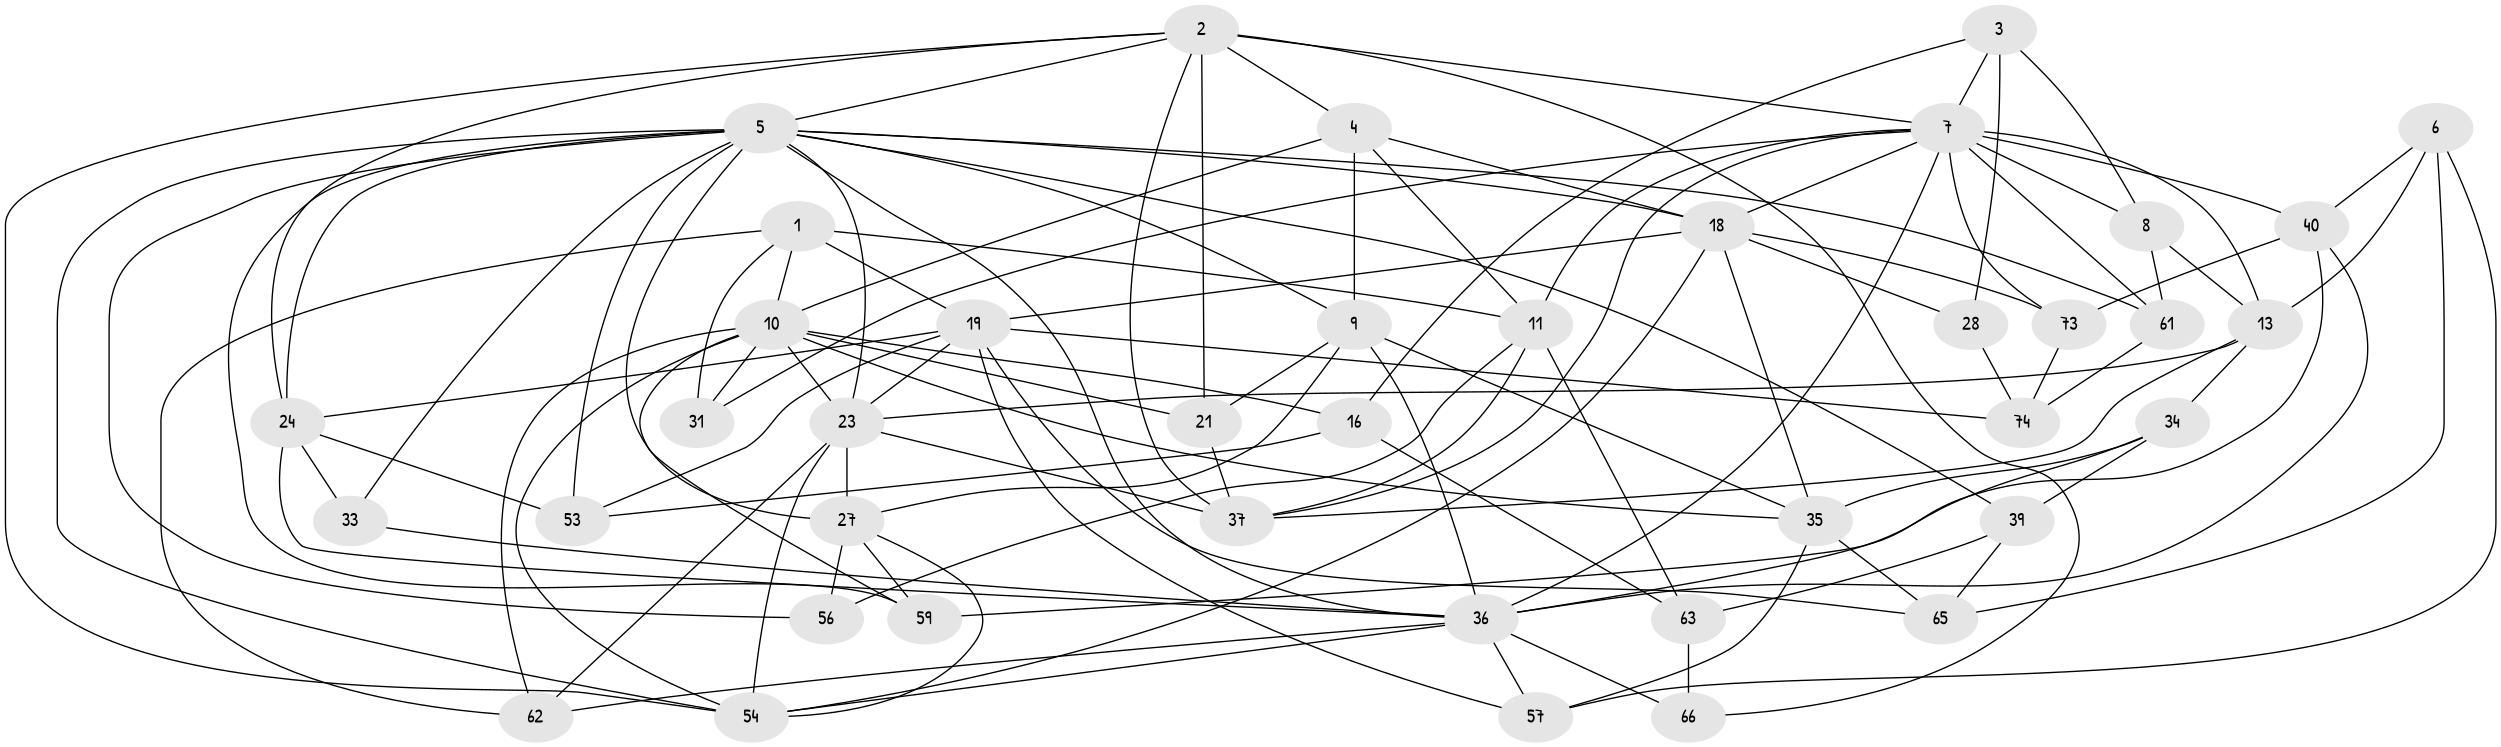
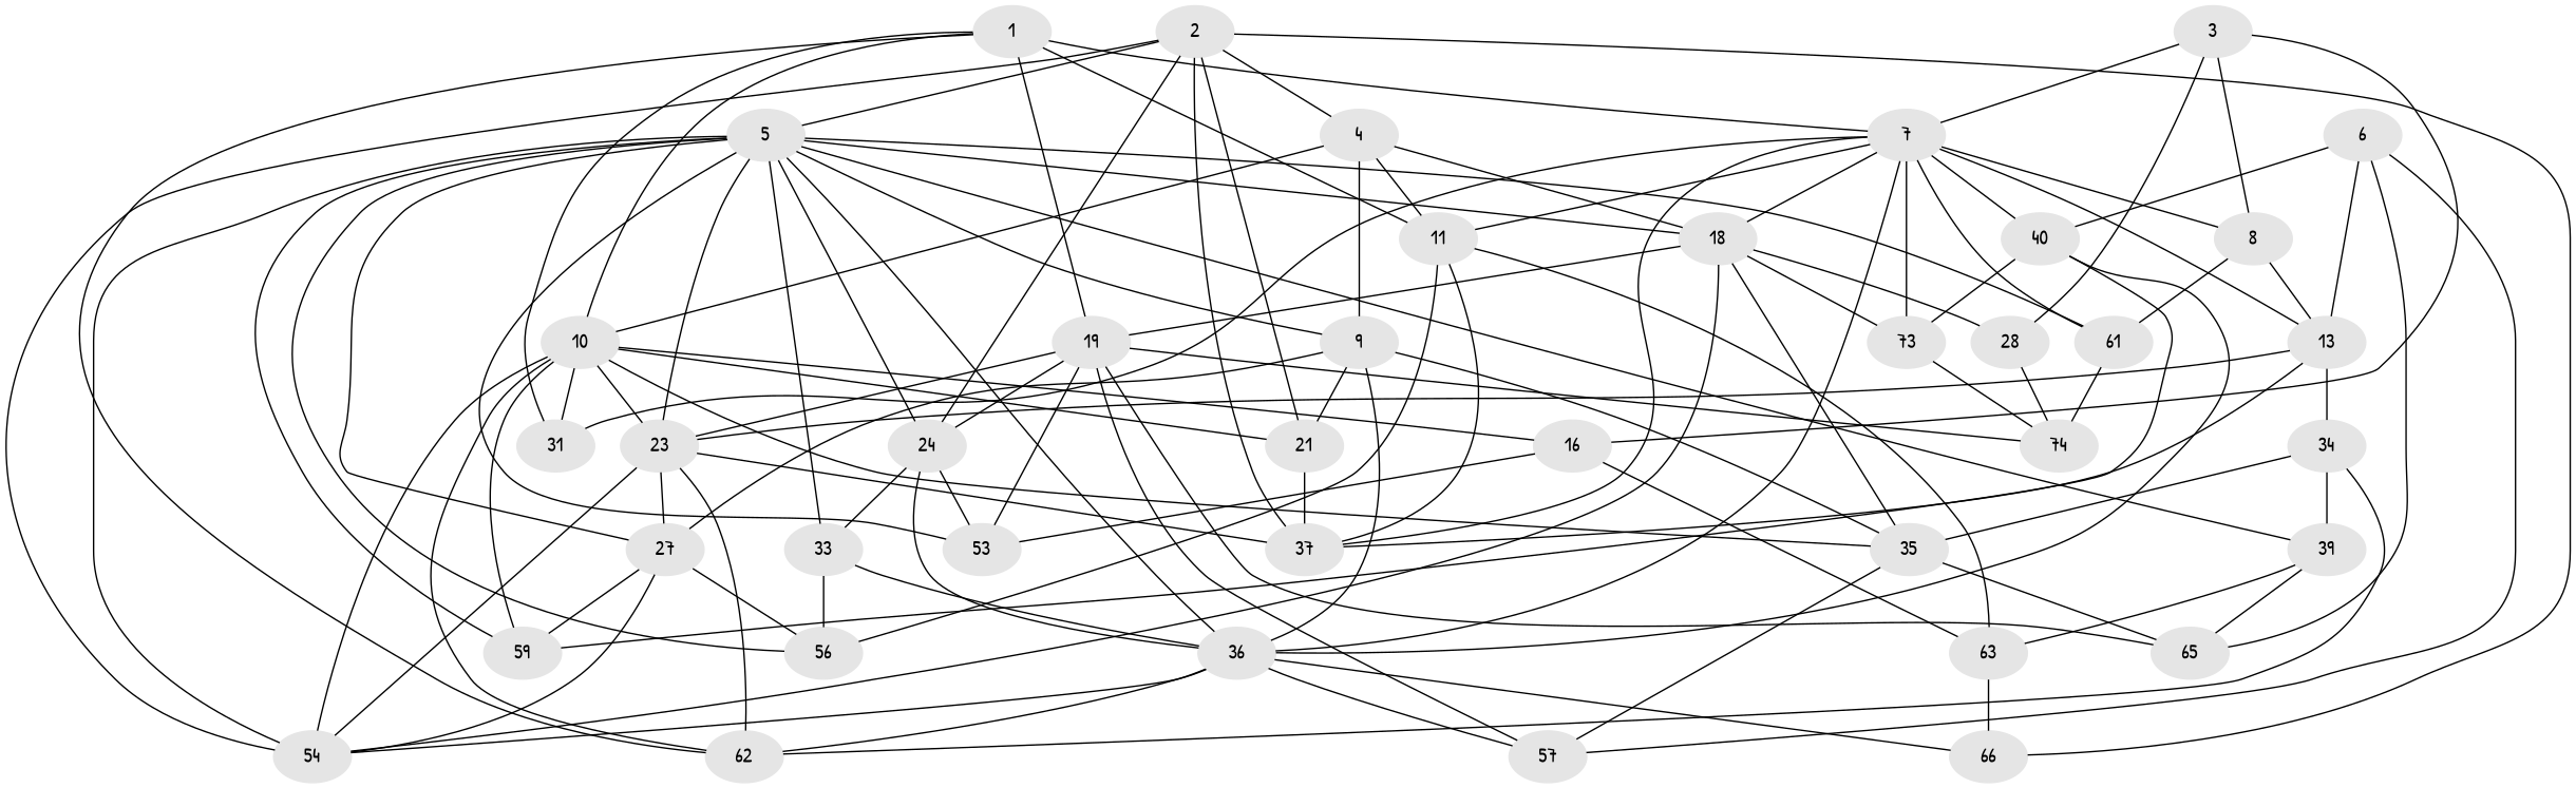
  graph {
    fontname="Patrick Hand"
    node [color=gray90 fontname="Patrick Hand" style=filled]
    edge [fontname="Patrick Hand"]
    1 [super="+50"]
    10 [super="+23+64+51+42"]
    11 [super="+38+77"]
    19 [super="+26"]
    31
    62
    21
    54 [super="+75+60"]
    16
    n10 [label=23 super="+71"]
    59
    35 [super="+52"]
    37 [super="+69"]
    56
    63
    24 [super="+46"]
    53
    57
    65
    74
    2 [super="+17+20"]
    4 [super="+12"]
    5 [super="+48+47+14+41"]
    7 [super="+22+49+15"]
    66
    9 [super="+67"]
    18 [super="+40"]
    27 [super="+43"]
    33
    36 [super="+44"]
    39
    61
    8
    13 [super="+79"]
    n35 [label=40 super="+32"]
    73
    3
    28
    34
    6
    1 -- 10
    1 -- 11 [weight=2]
    1 -- 19
    1 -- 31
    1 -- 62
    10 -- 31
    10 -- 62
    10 -- 21
    10 -- 54
    10 -- 16
    10 -- n10
    10 -- 59
    10 -- 35
    11 -- 37
    11 -- 56
    11 -- 63
    19 -- n10
    19 -- 24
    19 -- 53
    19 -- 57
    19 -- 65
    19 -- 74
    21 -- 37
    16 -- 63
    16 -- 53
    n10 -- 62
    n10 -- 54
    n10 -- 37
    n10 -- 27
    35 -- 57
    35 -- 65
    63 -- 66
    24 -- 53
    24 -- 33
    24 -- 36
    2 -- 21
    2 -- 54
    2 -- 37
    2 -- 24
    2 -- 4
    2 -- 5
-   2 -- 7
+   1 -- 7
    2 -- 66
    4 -- 10
    4 -- 11
    4 -- 9
    4 -- 18
    5 -- 54
    5 -- n10
    5 -- 59
    5 -- 56
    5 -- 24
    5 -- 53
    5 -- 9
    5 -- 18
    5 -- 27
    5 -- 33
    5 -- 36
    5 -- 39
    5 -- 61
    7 -- 11
    7 -- 31
    7 -- 37
    7 -- 18
    7 -- 36
    7 -- 61
    7 -- 8
    7 -- 13
    7 -- n35 [weight=2]
    7 -- 73
    9 -- 21
    9 -- 35
    9 -- 27
    9 -- 36
    18 -- 19
    18 -- 54
    18 -- 35
    18 -- 73
    18 -- 28
    27 -- 54
    27 -- 59
    27 -- 56
+   33 -- 56
    33 -- 36
    36 -- 62
    36 -- 54
    36 -- 57
    36 -- 66
    39 -- 63
    39 -- 65
    61 -- 74
    8 -- 61
    8 -- 13
    13 -- n10
    13 -- 37
    13 -- 34
    n35 -- 59
    n35 -- 36
    n35 -- 73
    73 -- 74
    3 -- 16
    3 -- 7
    3 -- 8
    3 -- 28
    28 -- 74
    34 -- 35
-   34 -- 36
+   34 -- 62
    34 -- 39
    6 -- 57
    6 -- 65
    6 -- 13
    6 -- n35
  }
